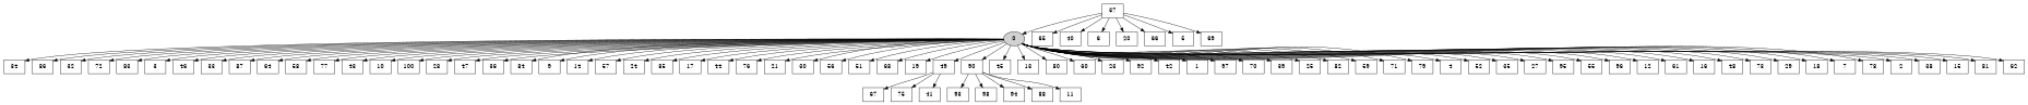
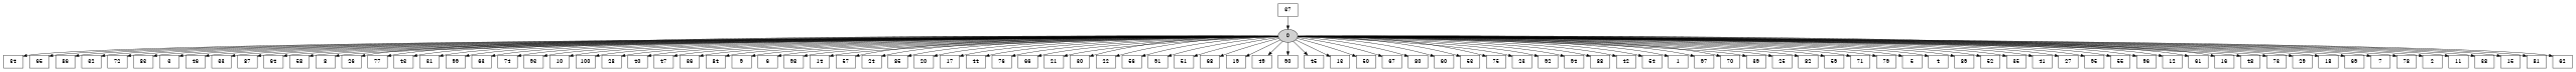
  digraph {
    node [fillcolor=white style=filled shape=box]
    0 [fillcolor=grey82 shape=""]
    n2 [label="34\n"]
    n3 [label="65\n"]
    n4 [label="86\n"]
    n5 [label="32\n"]
    n6 [label="72\n"]
    n7 [label="83\n"]
    n8 [label="3\n"]
    n9 [label="46\n"]
    n10 [label="33\n"]
    n11 [label="87\n"]
    n12 [label="64\n"]
    n13 [label="58\n"]
+   n14 [label="8\n"]
+   n15 [label="26\n"]
    n16 [label="77\n"]
    n17 [label="43\n"]
+   n18 [label="31\n"]
+   n19 [label="99\n"]
+   n20 [label="63\n"]
+   n21 [label="74\n"]
    n22 [label="93\n"]
    n23 [label="10\n"]
    n24 [label="100\n"]
    n25 [label="28\n"]
    n26 [label="40\n"]
    n27 [label="47\n"]
    n28 [label="36\n"]
    n29 [label="84\n"]
    n30 [label="9\n"]
    n31 [label="6\n"]
    n32 [label="98\n"]
    n33 [label="14\n"]
    n34 [label="57\n"]
    n35 [label="24\n"]
    n36 [label="85\n"]
    n37 [label="20\n"]
    n38 [label="17\n"]
    n39 [label="44\n"]
    n40 [label="76\n"]
    n41 [label="66\n"]
    n42 [label="21\n"]
    n43 [label="30\n"]
+   n44 [label="22\n"]
    n45 [label="56\n"]
+   n46 [label="91\n"]
    n47 [label="51\n"]
    n48 [label="68\n"]
    n49 [label="19\n"]
    n50 [label="49\n"]
    n51 [label="90\n"]
    n52 [label="45\n"]
    n53 [label="13\n"]
+   n54 [label="50\n"]
    n55 [label="67\n"]
    n56 [label="80\n"]
    n57 [label="60\n"]
+   n58 [label="53\n"]
    n59 [label="75\n"]
    n60 [label="23\n"]
    n61 [label="92\n"]
    n62 [label="94\n"]
    n63 [label="88\n"]
    n64 [label="42\n"]
+   n65 [label="54\n"]
    n66 [label="1\n"]
    n67 [label="97\n"]
    n68 [label="70\n"]
    n69 [label="39\n"]
    n70 [label="25\n"]
    n71 [label="82\n"]
    n72 [label="59\n"]
    n73 [label="71\n"]
    n74 [label="79\n"]
    n75 [label="5\n"]
    n76 [label="4\n"]
+   n77 [label="89\n"]
    n78 [label="52\n"]
    n79 [label="35\n"]
    n80 [label="41\n"]
    n81 [label="27\n"]
    n82 [label="95\n"]
    n83 [label="55\n"]
    n84 [label="96\n"]
    n85 [label="12\n"]
    n86 [label="61\n"]
    n87 [label="16\n"]
    n88 [label="48\n"]
    n89 [label="73\n"]
    n90 [label="29\n"]
    n91 [label="18\n"]
    n92 [label="69\n"]
    n93 [label="7\n"]
    n94 [label="78\n"]
    n95 [label="2\n"]
    n96 [label="11\n"]
    n97 [label="38\n"]
    n98 [label="15\n"]
    n99 [label="81\n"]
    n100 [label="62\n"]
    n101 [label="37\n"]
    0 -> n2
-   n101 -> n3
+   0 -> n3
    0 -> n4
    0 -> n5
    0 -> n6
    0 -> n7
    0 -> n8
    0 -> n9
    0 -> n10
    0 -> n11
    0 -> n12
    0 -> n13
+   0 -> n14
+   0 -> n15
    0 -> n16
    0 -> n17
-   n51 -> n22
+   0 -> n18
+   0 -> n19
+   0 -> n20
+   0 -> n21
+   0 -> n22
    0 -> n23
    0 -> n24
    0 -> n25
-   n101 -> n26
+   0 -> n26
    0 -> n27
    0 -> n28
    0 -> n29
    0 -> n30
-   n101 -> n31
-   n51 -> n32
+   0 -> n31
+   0 -> n32
    0 -> n33
    0 -> n34
    0 -> n35
    0 -> n36
-   n101 -> n37
+   0 -> n37
    0 -> n38
    0 -> n39
    0 -> n40
-   n101 -> n41
+   0 -> n41
    0 -> n42
    0 -> n43
+   0 -> n44
    0 -> n45
+   0 -> n46
    0 -> n47
    0 -> n48
    0 -> n49
    0 -> n50
    0 -> n51
    0 -> n52
    0 -> n53
-   n50 -> n55
+   0 -> n54
+   0 -> n55
    0 -> n56
    0 -> n57
-   n50 -> n59
+   0 -> n58
+   0 -> n59
    0 -> n60
    0 -> n61
-   n51 -> n62
-   n51 -> n63
+   0 -> n62
+   0 -> n63
    0 -> n64
+   0 -> n65
    0 -> n66
    0 -> n67
    0 -> n68
    0 -> n69
    0 -> n70
    0 -> n71
    0 -> n72
    0 -> n73
    0 -> n74
-   n101 -> n75
+   0 -> n75
    0 -> n76
+   0 -> n77
    0 -> n78
    0 -> n79
-   n50 -> n80
+   0 -> n80
    0 -> n81
    0 -> n82
    0 -> n83
    0 -> n84
    0 -> n85
    0 -> n86
    0 -> n87
    0 -> n88
    0 -> n89
    0 -> n90
    0 -> n91
-   n101 -> n92
+   0 -> n92
    0 -> n93
    0 -> n94
    0 -> n95
-   n51 -> n96
+   0 -> n96
    0 -> n97
    0 -> n98
    0 -> n99
    0 -> n100
    n101 -> 0
  }
